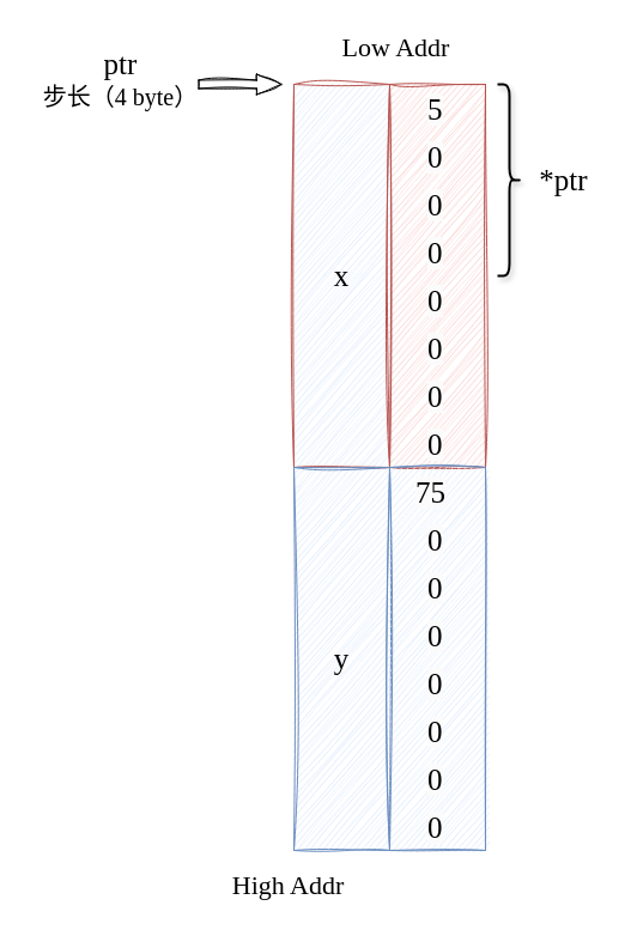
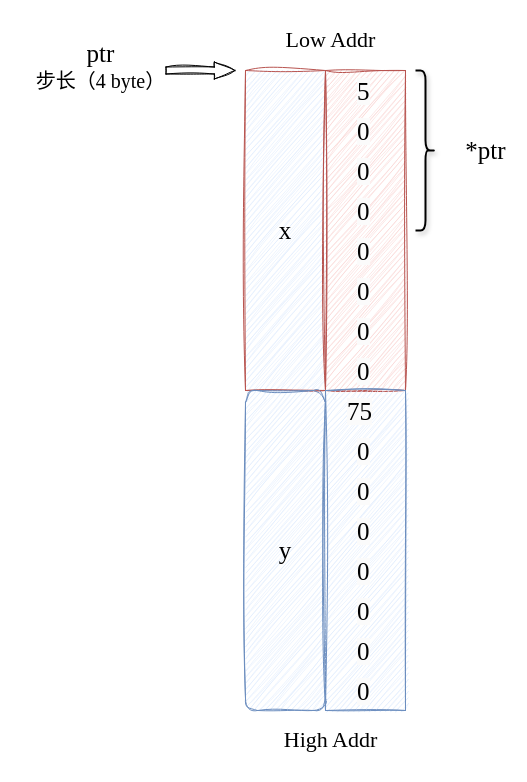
  <mxCell id="0" />
  <mxCell id="1" parent="0" />
  <mxCell id="2" value="&lt;font face=&quot;Comic Sans MS&quot; style=&quot;font-size: 25px;&quot;&gt;x&lt;/font&gt;" style="rounded=0;whiteSpace=wrap;html=1;fillColor=#dae8fc;strokeColor=#b85450;sketch=1;curveFitting=1;jiggle=2;shadow=0;" vertex="1" parent="1"><mxGeometry x="245" y="70" width="80" height="320" as="geometry" /></mxCell>
- <mxCell id="3" value="&lt;font face=&quot;Comic Sans MS&quot; style=&quot;font-size: 25px;&quot;&gt;y&lt;/font&gt;" style="rounded=0;whiteSpace=wrap;html=1;fillColor=#dae8fc;strokeColor=#6c8ebf;sketch=1;curveFitting=1;jiggle=2;" vertex="1" parent="1"><mxGeometry x="245" y="390" width="80" height="320" as="geometry" /></mxCell>
+ <mxCell id="3" value="&lt;font face=&quot;Comic Sans MS&quot; style=&quot;font-size: 25px;&quot;&gt;y&lt;/font&gt;" style="whiteSpace=wrap;html=1;fillColor=#dae8fc;strokeColor=#6c8ebf;sketch=1;curveFitting=1;jiggle=2;rounded=1;" vertex="1" parent="1"><mxGeometry x="245" y="390" width="80" height="320" as="geometry" /></mxCell>
  <mxCell id="4" value="" style="endArrow=classic;html=1;rounded=0;fontFamily=Helvetica;fontSize=12;fontColor=default;sketch=1;curveFitting=1;jiggle=2;shape=flexArrow;endWidth=9;endSize=6.56;width=7;" edge="1" parent="1"><mxGeometry width="50" height="50" relative="1" as="geometry"><mxPoint x="165" y="70" as="sourcePoint" /><mxPoint x="235" y="70" as="targetPoint" /></mxGeometry></mxCell>
  <mxCell id="5" value="&lt;font style=&quot;&quot; face=&quot;Comic Sans MS&quot;&gt;&lt;span style=&quot;font-size: 25px;&quot;&gt;ptr&lt;/span&gt;&lt;br&gt;&lt;font style=&quot;font-size: 20px;&quot;&gt;步长（4 byte）&lt;/font&gt;&lt;br&gt;&lt;/font&gt;" style="text;html=1;align=center;verticalAlign=middle;resizable=0;points=[];autosize=1;strokeColor=none;fillColor=none;fontSize=12;fontFamily=Helvetica;fontColor=default;" vertex="1" parent="1"><mxGeometry x="20" y="30" width="160" height="70" as="geometry" /></mxCell>
  <mxCell id="6" value="" style="rounded=0;whiteSpace=wrap;html=1;fillColor=#f8cecc;strokeColor=#b85450;sketch=1;curveFitting=1;jiggle=2;shadow=0;" vertex="1" parent="1"><mxGeometry x="325" y="70" width="80" height="320" as="geometry" /></mxCell>
  <mxCell id="7" value="" style="rounded=0;whiteSpace=wrap;html=1;fillColor=#dae8fc;strokeColor=#6c8ebf;sketch=1;curveFitting=1;jiggle=2;shadow=0;" vertex="1" parent="1"><mxGeometry x="325" y="390" width="80" height="320" as="geometry" /></mxCell>
  <mxCell id="8" value="&lt;span style=&quot;color: rgb(0, 0, 0); font-family: &amp;quot;Comic Sans MS&amp;quot;; font-size: 25px; font-style: normal; font-variant-ligatures: normal; font-variant-caps: normal; font-weight: 400; letter-spacing: normal; orphans: 2; text-align: center; text-indent: 0px; text-transform: none; widows: 2; word-spacing: 0px; -webkit-text-stroke-width: 0px; background-color: rgb(251, 251, 251); text-decoration-thickness: initial; text-decoration-style: initial; text-decoration-color: initial; float: none; display: inline !important;&quot;&gt;5&lt;/span&gt;" style="text;whiteSpace=wrap;html=1;fontSize=12;fontFamily=Helvetica;fontColor=default;" vertex="1" parent="1"><mxGeometry x="355" y="70" width="20" height="50" as="geometry" /></mxCell>
  <mxCell id="9" value="&lt;span style=&quot;color: rgb(0, 0, 0); font-family: &amp;quot;Comic Sans MS&amp;quot;; font-size: 25px; font-style: normal; font-variant-ligatures: normal; font-variant-caps: normal; font-weight: 400; letter-spacing: normal; orphans: 2; text-align: center; text-indent: 0px; text-transform: none; widows: 2; word-spacing: 0px; -webkit-text-stroke-width: 0px; background-color: rgb(251, 251, 251); text-decoration-thickness: initial; text-decoration-style: initial; text-decoration-color: initial; float: none; display: inline !important;&quot;&gt;0&lt;/span&gt;" style="text;whiteSpace=wrap;html=1;fontSize=12;fontFamily=Helvetica;fontColor=default;" vertex="1" parent="1"><mxGeometry x="355" y="110" width="20" height="50" as="geometry" /></mxCell>
  <mxCell id="10" value="&lt;span style=&quot;color: rgb(0, 0, 0); font-family: &amp;quot;Comic Sans MS&amp;quot;; font-size: 25px; font-style: normal; font-variant-ligatures: normal; font-variant-caps: normal; font-weight: 400; letter-spacing: normal; orphans: 2; text-align: center; text-indent: 0px; text-transform: none; widows: 2; word-spacing: 0px; -webkit-text-stroke-width: 0px; background-color: rgb(251, 251, 251); text-decoration-thickness: initial; text-decoration-style: initial; text-decoration-color: initial; float: none; display: inline !important;&quot;&gt;0&lt;/span&gt;" style="text;whiteSpace=wrap;html=1;fontSize=12;fontFamily=Helvetica;fontColor=default;" vertex="1" parent="1"><mxGeometry x="355" y="150" width="20" height="50" as="geometry" /></mxCell>
  <mxCell id="11" value="&lt;span style=&quot;color: rgb(0, 0, 0); font-family: &amp;quot;Comic Sans MS&amp;quot;; font-size: 25px; font-style: normal; font-variant-ligatures: normal; font-variant-caps: normal; font-weight: 400; letter-spacing: normal; orphans: 2; text-align: center; text-indent: 0px; text-transform: none; widows: 2; word-spacing: 0px; -webkit-text-stroke-width: 0px; background-color: rgb(251, 251, 251); text-decoration-thickness: initial; text-decoration-style: initial; text-decoration-color: initial; float: none; display: inline !important;&quot;&gt;0&lt;/span&gt;" style="text;whiteSpace=wrap;html=1;fontSize=12;fontFamily=Helvetica;fontColor=default;" vertex="1" parent="1"><mxGeometry x="355" y="190" width="20" height="50" as="geometry" /></mxCell>
  <mxCell id="12" value="&lt;span style=&quot;color: rgb(0, 0, 0); font-family: &amp;quot;Comic Sans MS&amp;quot;; font-size: 25px; font-style: normal; font-variant-ligatures: normal; font-variant-caps: normal; font-weight: 400; letter-spacing: normal; orphans: 2; text-align: center; text-indent: 0px; text-transform: none; widows: 2; word-spacing: 0px; -webkit-text-stroke-width: 0px; background-color: rgb(251, 251, 251); text-decoration-thickness: initial; text-decoration-style: initial; text-decoration-color: initial; float: none; display: inline !important;&quot;&gt;0&lt;/span&gt;" style="text;whiteSpace=wrap;html=1;fontSize=12;fontFamily=Helvetica;fontColor=default;" vertex="1" parent="1"><mxGeometry x="355" y="230" width="20" height="50" as="geometry" /></mxCell>
  <mxCell id="13" value="&lt;span style=&quot;color: rgb(0, 0, 0); font-family: &amp;quot;Comic Sans MS&amp;quot;; font-size: 25px; font-style: normal; font-variant-ligatures: normal; font-variant-caps: normal; font-weight: 400; letter-spacing: normal; orphans: 2; text-align: center; text-indent: 0px; text-transform: none; widows: 2; word-spacing: 0px; -webkit-text-stroke-width: 0px; background-color: rgb(251, 251, 251); text-decoration-thickness: initial; text-decoration-style: initial; text-decoration-color: initial; float: none; display: inline !important;&quot;&gt;0&lt;/span&gt;" style="text;whiteSpace=wrap;html=1;fontSize=12;fontFamily=Helvetica;fontColor=default;" vertex="1" parent="1"><mxGeometry x="355" y="270" width="20" height="50" as="geometry" /></mxCell>
  <mxCell id="14" value="&lt;span style=&quot;color: rgb(0, 0, 0); font-family: &amp;quot;Comic Sans MS&amp;quot;; font-size: 25px; font-style: normal; font-variant-ligatures: normal; font-variant-caps: normal; font-weight: 400; letter-spacing: normal; orphans: 2; text-align: center; text-indent: 0px; text-transform: none; widows: 2; word-spacing: 0px; -webkit-text-stroke-width: 0px; background-color: rgb(251, 251, 251); text-decoration-thickness: initial; text-decoration-style: initial; text-decoration-color: initial; float: none; display: inline !important;&quot;&gt;0&lt;/span&gt;" style="text;whiteSpace=wrap;html=1;fontSize=12;fontFamily=Helvetica;fontColor=default;" vertex="1" parent="1"><mxGeometry x="355" y="310" width="20" height="50" as="geometry" /></mxCell>
  <mxCell id="15" value="&lt;span style=&quot;color: rgb(0, 0, 0); font-family: &amp;quot;Comic Sans MS&amp;quot;; font-size: 25px; font-style: normal; font-variant-ligatures: normal; font-variant-caps: normal; font-weight: 400; letter-spacing: normal; orphans: 2; text-align: center; text-indent: 0px; text-transform: none; widows: 2; word-spacing: 0px; -webkit-text-stroke-width: 0px; background-color: rgb(251, 251, 251); text-decoration-thickness: initial; text-decoration-style: initial; text-decoration-color: initial; float: none; display: inline !important;&quot;&gt;0&lt;/span&gt;" style="text;whiteSpace=wrap;html=1;fontSize=12;fontFamily=Helvetica;fontColor=default;" vertex="1" parent="1"><mxGeometry x="355" y="350" width="20" height="50" as="geometry" /></mxCell>
  <mxCell id="16" value="&lt;span style=&quot;color: rgb(0, 0, 0); font-family: &amp;quot;Comic Sans MS&amp;quot;; font-size: 25px; font-style: normal; font-variant-ligatures: normal; font-variant-caps: normal; font-weight: 400; letter-spacing: normal; orphans: 2; text-align: center; text-indent: 0px; text-transform: none; widows: 2; word-spacing: 0px; -webkit-text-stroke-width: 0px; background-color: rgb(251, 251, 251); text-decoration-thickness: initial; text-decoration-style: initial; text-decoration-color: initial; float: none; display: inline !important;&quot;&gt;75&lt;/span&gt;" style="text;whiteSpace=wrap;html=1;fontSize=12;fontFamily=Helvetica;fontColor=default;" vertex="1" parent="1"><mxGeometry x="345" y="390" width="30" height="50" as="geometry" /></mxCell>
  <mxCell id="17" value="&lt;span style=&quot;color: rgb(0, 0, 0); font-family: &amp;quot;Comic Sans MS&amp;quot;; font-size: 25px; font-style: normal; font-variant-ligatures: normal; font-variant-caps: normal; font-weight: 400; letter-spacing: normal; orphans: 2; text-align: center; text-indent: 0px; text-transform: none; widows: 2; word-spacing: 0px; -webkit-text-stroke-width: 0px; background-color: rgb(251, 251, 251); text-decoration-thickness: initial; text-decoration-style: initial; text-decoration-color: initial; float: none; display: inline !important;&quot;&gt;0&lt;/span&gt;" style="text;whiteSpace=wrap;html=1;fontSize=12;fontFamily=Helvetica;fontColor=default;" vertex="1" parent="1"><mxGeometry x="355" y="430" width="20" height="50" as="geometry" /></mxCell>
  <mxCell id="18" value="&lt;span style=&quot;color: rgb(0, 0, 0); font-family: &amp;quot;Comic Sans MS&amp;quot;; font-size: 25px; font-style: normal; font-variant-ligatures: normal; font-variant-caps: normal; font-weight: 400; letter-spacing: normal; orphans: 2; text-align: center; text-indent: 0px; text-transform: none; widows: 2; word-spacing: 0px; -webkit-text-stroke-width: 0px; background-color: rgb(251, 251, 251); text-decoration-thickness: initial; text-decoration-style: initial; text-decoration-color: initial; float: none; display: inline !important;&quot;&gt;0&lt;/span&gt;" style="text;whiteSpace=wrap;html=1;fontSize=12;fontFamily=Helvetica;fontColor=default;" vertex="1" parent="1"><mxGeometry x="355" y="470" width="20" height="50" as="geometry" /></mxCell>
  <mxCell id="19" value="&lt;span style=&quot;color: rgb(0, 0, 0); font-family: &amp;quot;Comic Sans MS&amp;quot;; font-size: 25px; font-style: normal; font-variant-ligatures: normal; font-variant-caps: normal; font-weight: 400; letter-spacing: normal; orphans: 2; text-align: center; text-indent: 0px; text-transform: none; widows: 2; word-spacing: 0px; -webkit-text-stroke-width: 0px; background-color: rgb(251, 251, 251); text-decoration-thickness: initial; text-decoration-style: initial; text-decoration-color: initial; float: none; display: inline !important;&quot;&gt;0&lt;/span&gt;" style="text;whiteSpace=wrap;html=1;fontSize=12;fontFamily=Helvetica;fontColor=default;" vertex="1" parent="1"><mxGeometry x="355" y="510" width="20" height="50" as="geometry" /></mxCell>
  <mxCell id="20" value="&lt;span style=&quot;color: rgb(0, 0, 0); font-family: &amp;quot;Comic Sans MS&amp;quot;; font-size: 25px; font-style: normal; font-variant-ligatures: normal; font-variant-caps: normal; font-weight: 400; letter-spacing: normal; orphans: 2; text-align: center; text-indent: 0px; text-transform: none; widows: 2; word-spacing: 0px; -webkit-text-stroke-width: 0px; background-color: rgb(251, 251, 251); text-decoration-thickness: initial; text-decoration-style: initial; text-decoration-color: initial; float: none; display: inline !important;&quot;&gt;0&lt;/span&gt;" style="text;whiteSpace=wrap;html=1;fontSize=12;fontFamily=Helvetica;fontColor=default;" vertex="1" parent="1"><mxGeometry x="355" y="550" width="20" height="50" as="geometry" /></mxCell>
  <mxCell id="21" value="&lt;span style=&quot;color: rgb(0, 0, 0); font-family: &amp;quot;Comic Sans MS&amp;quot;; font-size: 25px; font-style: normal; font-variant-ligatures: normal; font-variant-caps: normal; font-weight: 400; letter-spacing: normal; orphans: 2; text-align: center; text-indent: 0px; text-transform: none; widows: 2; word-spacing: 0px; -webkit-text-stroke-width: 0px; background-color: rgb(251, 251, 251); text-decoration-thickness: initial; text-decoration-style: initial; text-decoration-color: initial; float: none; display: inline !important;&quot;&gt;0&lt;/span&gt;" style="text;whiteSpace=wrap;html=1;fontSize=12;fontFamily=Helvetica;fontColor=default;" vertex="1" parent="1"><mxGeometry x="355" y="590" width="20" height="50" as="geometry" /></mxCell>
  <mxCell id="22" value="&lt;span style=&quot;color: rgb(0, 0, 0); font-family: &amp;quot;Comic Sans MS&amp;quot;; font-size: 25px; font-style: normal; font-variant-ligatures: normal; font-variant-caps: normal; font-weight: 400; letter-spacing: normal; orphans: 2; text-align: center; text-indent: 0px; text-transform: none; widows: 2; word-spacing: 0px; -webkit-text-stroke-width: 0px; background-color: rgb(251, 251, 251); text-decoration-thickness: initial; text-decoration-style: initial; text-decoration-color: initial; float: none; display: inline !important;&quot;&gt;0&lt;/span&gt;" style="text;whiteSpace=wrap;html=1;fontSize=12;fontFamily=Helvetica;fontColor=default;" vertex="1" parent="1"><mxGeometry x="355" y="630" width="20" height="50" as="geometry" /></mxCell>
  <mxCell id="23" value="&lt;span style=&quot;color: rgb(0, 0, 0); font-family: &amp;quot;Comic Sans MS&amp;quot;; font-size: 25px; font-style: normal; font-variant-ligatures: normal; font-variant-caps: normal; font-weight: 400; letter-spacing: normal; orphans: 2; text-align: center; text-indent: 0px; text-transform: none; widows: 2; word-spacing: 0px; -webkit-text-stroke-width: 0px; background-color: rgb(251, 251, 251); text-decoration-thickness: initial; text-decoration-style: initial; text-decoration-color: initial; float: none; display: inline !important;&quot;&gt;0&lt;/span&gt;" style="text;whiteSpace=wrap;html=1;fontSize=12;fontFamily=Helvetica;fontColor=default;" vertex="1" parent="1"><mxGeometry x="355" y="670" width="20" height="50" as="geometry" /></mxCell>
  <mxCell id="24" value="&lt;font face=&quot;Comic Sans MS&quot;&gt;&lt;span style=&quot;font-size: 22px;&quot;&gt;Low Addr&lt;/span&gt;&lt;/font&gt;" style="text;html=1;align=center;verticalAlign=middle;resizable=0;points=[];autosize=1;strokeColor=none;fillColor=none;fontSize=12;fontFamily=Helvetica;fontColor=default;" vertex="1" parent="1"><mxGeometry x="270" y="20" width="120" height="40" as="geometry" /></mxCell>
- <mxCell id="25" value="&lt;font face=&quot;Comic Sans MS&quot;&gt;&lt;span style=&quot;font-size: 22px;&quot;&gt;High Addr&lt;/span&gt;&lt;/font&gt;" style="text;html=1;align=center;verticalAlign=middle;resizable=0;points=[];autosize=1;strokeColor=none;fillColor=none;fontSize=12;fontFamily=Helvetica;fontColor=default;" vertex="1" parent="1"><mxGeometry x="175" y="720" width="130" height="40" as="geometry" /></mxCell>
+ <mxCell id="25" value="&lt;font face=&quot;Comic Sans MS&quot;&gt;&lt;span style=&quot;font-size: 22px;&quot;&gt;High Addr&lt;/span&gt;&lt;/font&gt;" style="text;html=1;align=center;verticalAlign=middle;resizable=0;points=[];autosize=1;strokeColor=none;fillColor=none;fontSize=12;fontFamily=Helvetica;fontColor=default;" vertex="1" parent="1"><mxGeometry x="265" y="720" width="130" height="40" as="geometry" /></mxCell>
  <mxCell id="26" value="" style="shape=curlyBracket;whiteSpace=wrap;html=1;rounded=1;flipH=1;labelPosition=right;verticalLabelPosition=middle;align=left;verticalAlign=middle;fontFamily=Helvetica;fontSize=12;fontColor=default;fillColor=none;gradientColor=none;strokeWidth=2;shadow=1;" vertex="1" parent="1"><mxGeometry x="415" y="70" width="20" height="160" as="geometry" /></mxCell>
- <mxCell id="27" value="&lt;font style=&quot;&quot; face=&quot;Comic Sans MS&quot;&gt;&lt;span style=&quot;font-size: 25px;&quot;&gt;*ptr&lt;/span&gt;&lt;br&gt;&lt;/font&gt;" style="text;html=1;align=center;verticalAlign=middle;resizable=0;points=[];autosize=1;strokeColor=none;fillColor=none;fontSize=12;fontFamily=Helvetica;fontColor=default;" vertex="1" parent="1"><mxGeometry x="435" y="130" width="70" height="40" as="geometry" /></mxCell>
+ <mxCell id="27" value="&lt;font style=&quot;&quot; face=&quot;Comic Sans MS&quot;&gt;&lt;span style=&quot;font-size: 25px;&quot;&gt;*ptr&lt;/span&gt;&lt;br&gt;&lt;/font&gt;" style="text;html=1;align=center;verticalAlign=middle;resizable=0;points=[];autosize=1;strokeColor=none;fillColor=none;fontSize=12;fontFamily=Helvetica;fontColor=default;" vertex="1" parent="1"><mxGeometry x="450" y="130" width="70" height="40" as="geometry" /></mxCell>
